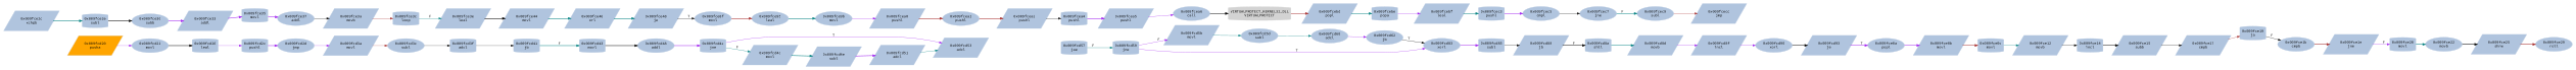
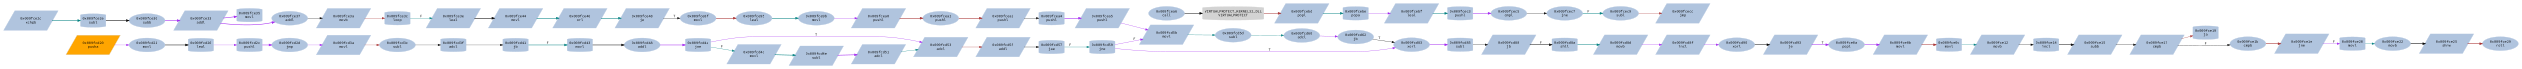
  strict digraph {
    fontname="Source Code Pro"
    rankdir=LR
    node [color=lightsteelblue fillcolor=lightsteelblue fontname="Source Code Pro" shape=parallelogram style=filled]
    edge [color=purple fontname="Source Code Pro" style=bold]
    n1 [label="0x009fcd2c\npushl" shape=cylinder]
    n2 [label="0x009fcd2d\njmp" shape=ellipse]
    n3 [label="0x009fcd3a\nmovl"]
    n4 [label="0x009fcd3c\nsubl" shape=ellipse]
    n5 [label="0x009fce3e\nleal"]
    n6 [label="0x009fce44\nmovl"]
    n7 [label="0x009fce46\norl"]
    n8 [label="0x009fce48\nje"]
    n9 [label="0x009fcea5\npushl"]
    n10 [label="0x009fcea6\ncall" shape=ellipse]
    n11 [color=lightgrey fillcolor=lightgrey label="VIRTUALPROTECT_KERNEL32_DLL\nVIRTUALPROTECT" shape=cylinder]
    n12 [label="0x009fcebd\npopl"]
    n13 [label="0x009fcea4\npushl" shape=cylinder]
    n14 [label="0x009fcd5b\nmovl"]
    n15 [label="0x009fcd5d\nsubl" shape=ellipse]
    n16 [label="0x009fcd60\nadcl" shape=ellipse]
    n17 [label="0x009fcd62\njb" shape=ellipse]
    n18 [label="0x009fcecc\njmp"]
    n19 [label="0x009fce29\nroll" shape=ellipse]
    n20 [label="0x009fce2c\nxchgb"]
    n21 [label="0x009fce2e\nsubl" shape=cylinder]
    n22 [label="0x009fce30\nsubb" shape=ellipse]
    n23 [label="0x009fcebe\npopa" shape=cylinder]
    n24 [label="0x009fcd90\nxorl" shape=ellipse]
    n25 [label="0x009fcd93\nje"]
    n26 [label="0x009fce0a\npopl" shape=ellipse]
    n27 [label="0x009fce0b\nmovl"]
    n28 [label="0x009fcd48\naddl" shape=ellipse]
    n29 [label="0x009fcd4a\njne" shape=cylinder]
    n30 [label="0x009fcd53\nadcl"]
    n31 [label="0x009fcd4c\nmovl"]
+   n32 [label="0x009fcd55\naddl"]
    n33 [label="0x009fcd4e\nsubl"]
    n34 [label="0x009fcebf\nleal"]
    n35 [label="0x009fcec3\npushl" shape=cylinder]
    n36 [label="0x009fce20\nmovl" shape=cylinder]
    n37 [label="0x009fce22\nmovb" shape=ellipse]
    n38 [label="0x009fce25\nshrw"]
    n39 [label="0x009fcd57\njae" shape=cylinder]
    n40 [label="0x009fcd59\njne" shape=cylinder]
    n41 [label="0x009fcd83\nxorl" shape=ellipse]
    n42 [label="0x009fcd85\nsubl" shape=cylinder]
    n43 [label="0x009fcd21\nmovl" shape=ellipse]
    n44 [label="0x009fcd26\nleal" shape=cylinder]
    n45 [label="0x009fce15\nsubb"]
    n46 [label="0x009fce17\ncmpb"]
    n47 [label="0x009fce19\nja" shape=cylinder]
    n48 [label="0x009fce1b\ncmpb" shape=ellipse]
    n49 [label="0x009fcec9\nsubl" shape=ellipse]
    n50 [label="0x009fce33\naddl"]
    n51 [label="0x009fce35\nmovl" shape=cylinder]
    n52 [label="0x009fce37\naddl" shape=ellipse]
    n53 [label="0x009fce3a\nmovb"]
    n54 [label="0x009fcea0\npushl"]
    n55 [label="0x009fcea1\npushl" shape=ellipse]
    n56 [label="0x009fcea2\npushl"]
    n57 [color=lightgrey fillcolor=orange label="0x009fcd20\npusha"]
    n58 [label="0x009fce8f\nmovl" shape=ellipse]
    n59 [label="0x009fce95\nleal" shape=ellipse]
    n60 [label="0x009fce9b\nmovl" shape=ellipse]
    n61 [label="0x009fcec5\ncmpl" shape=ellipse]
    n62 [label="0x009fcec7\njne" shape=ellipse]
    n63 [label="0x009fcd41\njb" shape=cylinder]
    n64 [label="0x009fcd43\nmovl" shape=cylinder]
    n65 [label="0x009fce3c\nloop" shape=cylinder]
    n66 [label="0x009fce14\nincl" shape=cylinder]
    n67 [label="0x009fce0d\nmovl" shape=cylinder]
    n68 [label="0x009fce12\nmovb"]
    n69 [label="0x009fcd88\njb"]
    n70 [label="0x009fce1e\njne"]
    n71 [label="0x009fcd8f\nincl"]
    n72 [label="0x009fcd8d\nmovb"]
    n73 [label="0x009fcd8a\nshll" shape=cylinder]
    n74 [label="0x009fcd51\nadcl"]
    n75 [label="0x009fcd3f\nadcl" shape=cylinder]
    n1 -> n2
    n2 -> n3 [style=solid]
    n3 -> n4 [color=brown style=solid]
    n4 -> n75 [color=black style=solid]
    n5 -> n6 [color=black]
    n6 -> n7 [color=teal]
    n7 -> n8 [color=teal]
    n8 -> n58 [color=black label=T style=solid]
-   n9 -> n10 [style=solid]
+   n9 -> n14 [style=solid]
    n10 -> n11 [color=black]
    n11 -> n12 [color=brown]
    n12 -> n23 [color=teal]
    n13 -> n9
    n14 -> n15 [color=teal style=solid]
    n15 -> n16 [color=teal style=solid]
    n16 -> n17 [style=solid]
    n17 -> n41 [color=black label=T style=solid]
    n20 -> n21 [color=teal]
    n21 -> n22 [color=black]
    n22 -> n50
    n23 -> n34 [style=solid]
    n24 -> n25 [color=black]
    n25 -> n26 [label=T]
    n26 -> n27
    n27 -> n67 [color=brown]
    n28 -> n29
    n29 -> n30 [label=T style=solid]
    n29 -> n31 [color=teal label=F style=solid]
+   n30 -> n32 [color=brown style=solid]
    n31 -> n33 [color=teal]
+   n32 -> n39 [color=black style=solid]
    n33 -> n74
    n34 -> n35 [color=teal]
    n35 -> n61
-   n36 -> n37 [color=teal]
+   n36 -> n37 [color=teal style=solid]
    n37 -> n38 [color=black]
    n38 -> n19 [color=brown]
    n39 -> n40 [color=teal label=F style=solid]
    n40 -> n14 [label=F style=solid]
    n40 -> n41 [label=T style=solid]
    n41 -> n42
    n42 -> n69 [color=black style=solid]
    n43 -> n44 [color=black]
    n44 -> n1 [style=solid]
    n45 -> n46 [color=black style=solid]
    n46 -> n47 [color=brown style=solid]
-   n47 -> n48 [color=black label=F style=solid]
+   n46 -> n48 [color=black label=F style=solid]
    n48 -> n70 [color=brown]
    n49 -> n18 [color=brown style=solid]
    n50 -> n51
-   n51 -> n52
+   n50 -> n52
    n52 -> n53 [color=black style=solid]
    n53 -> n65 [color=brown style=solid]
    n54 -> n55 [color=brown]
    n55 -> n56 [color=brown]
    n56 -> n13 [color=black style=solid]
    n57 -> n43 [style=solid]
    n58 -> n59 [color=brown]
    n59 -> n60 [color=teal]
    n60 -> n54 [style=solid]
    n61 -> n62 [color=black style=solid]
    n62 -> n49 [color=teal label=F]
    n63 -> n64 [color=teal label=F]
    n64 -> n28 [color=black]
    n65 -> n5 [color=teal label=F style=solid]
    n66 -> n45 [color=black]
    n67 -> n68 [color=teal style=solid]
    n68 -> n66 [color=black style=solid]
    n69 -> n73 [color=black label=F]
    n70 -> n36 [label=F style=solid]
    n71 -> n24 [style=solid]
    n72 -> n71 [style=solid]
    n73 -> n72 [color=teal]
    n74 -> n30 [color=teal style=solid]
    n75 -> n63 [color=black style=solid]
  }
